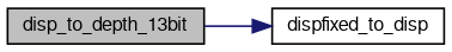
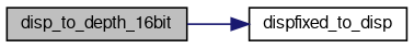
  digraph {
    rankdir=LR
    node [color=black fontname=FreeSans fontsize=10 shape=record style=filled]
-   n1 [fillcolor=grey75 fontcolor=black height=0.2 label=disp_to_depth_13bit width=0.4]
+   n1 [fillcolor=grey75 fontcolor=black height=0.2 label=disp_to_depth_16bit width=0.4]
    n2 [fillcolor=white height=0.2 label=dispfixed_to_disp width=0.4]
    n1 -> n2 [color=midnightblue fontname=FreeSans fontsize=10 labelfontname=FreeSans labelfontsize=10 style=solid]
  }
